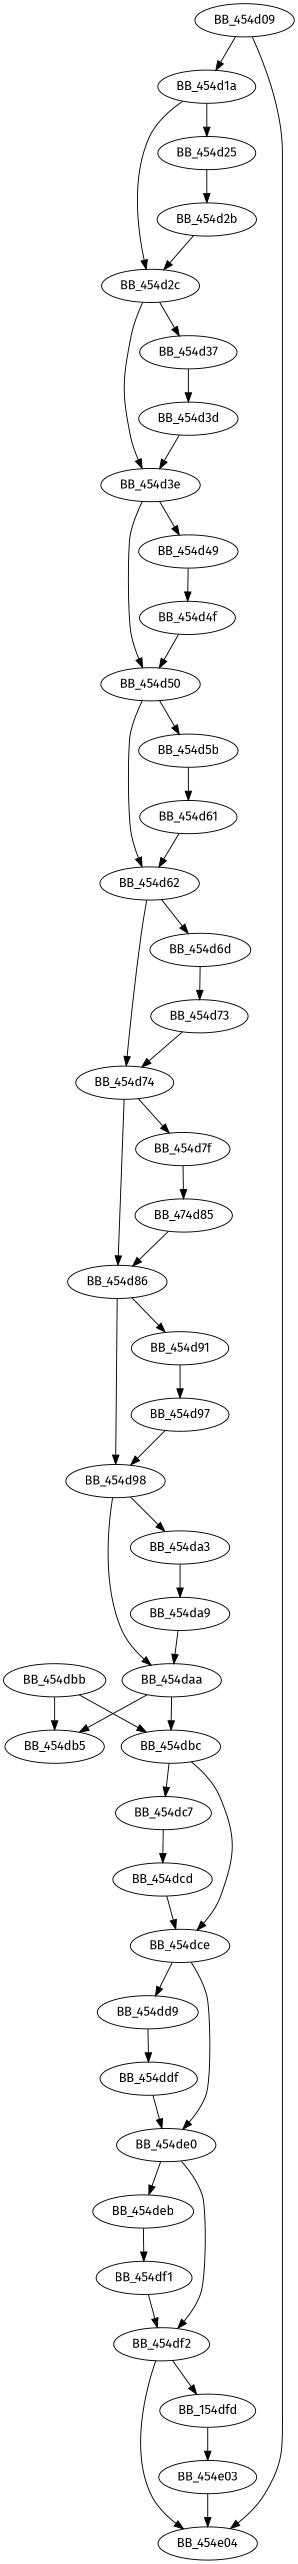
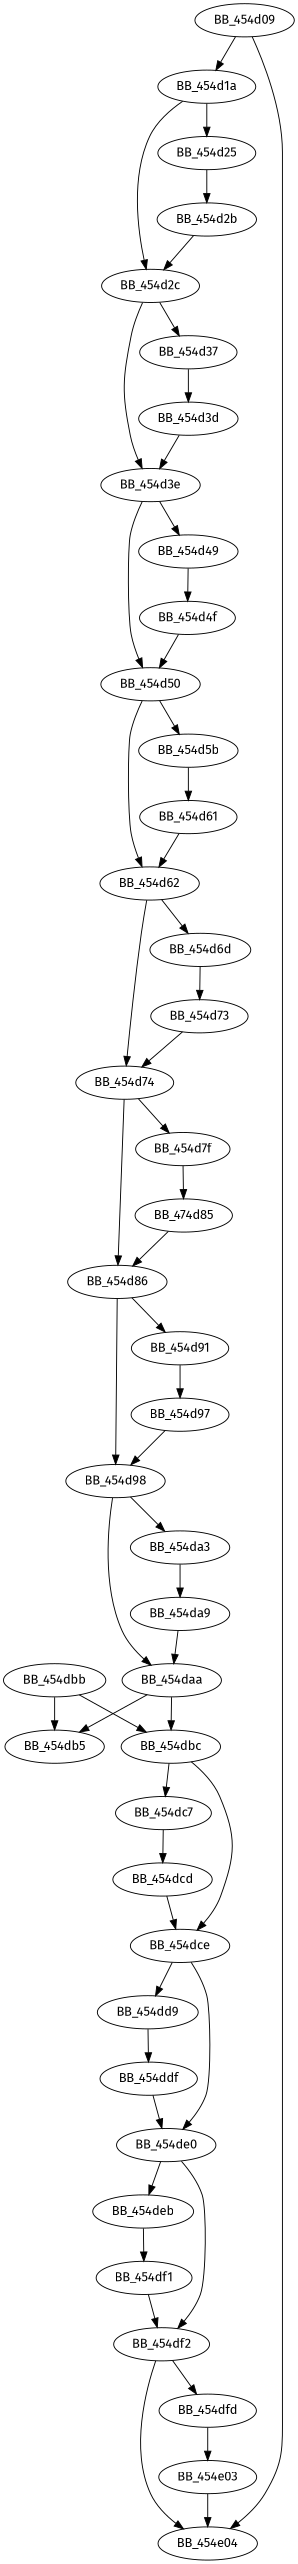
  digraph {
    fontname="Fira Sans"
    node [fontname="Fira Sans"]
    edge [fontname="Fira Sans"]
    BB_454d09
    BB_454d1a
    BB_454e04
    BB_454d25
    BB_454d2c
    BB_454d2b
    BB_454d37
    BB_454d3e
    BB_454d3d
    BB_454d49
    BB_454d50
    BB_454d4f
    BB_454d5b
    BB_454d62
    BB_454d61
    BB_454d6d
    BB_454d74
    BB_454d73
    BB_454d7f
    BB_454d86
    n21 [label=BB_474d85]
    BB_454d91
    BB_454d98
    BB_454d97
    BB_454da3
    BB_454daa
    BB_454da9
    BB_454db5
    BB_454dbc
    BB_454dc7
    BB_454dce
    BB_454dbb
    BB_454dcd
    BB_454dd9
    BB_454de0
    BB_454ddf
    BB_454deb
    BB_454df2
    BB_454df1
-   BB_454dfd [label=BB_154dfd]
+   BB_454dfd
    BB_454e03
    BB_454d09 -> BB_454d1a
    BB_454d09 -> BB_454e04
    BB_454d1a -> BB_454d25
    BB_454d1a -> BB_454d2c
    BB_454d25 -> BB_454d2b
    BB_454d2c -> BB_454d37
    BB_454d2c -> BB_454d3e
    BB_454d2b -> BB_454d2c
    BB_454d37 -> BB_454d3d
    BB_454d3e -> BB_454d49
    BB_454d3e -> BB_454d50
    BB_454d3d -> BB_454d3e
    BB_454d49 -> BB_454d4f
    BB_454d50 -> BB_454d5b
    BB_454d50 -> BB_454d62
    BB_454d4f -> BB_454d50
    BB_454d5b -> BB_454d61
    BB_454d62 -> BB_454d6d
    BB_454d62 -> BB_454d74
    BB_454d61 -> BB_454d62
    BB_454d6d -> BB_454d73
    BB_454d74 -> BB_454d7f
    BB_454d74 -> BB_454d86
    BB_454d73 -> BB_454d74
    BB_454d7f -> n21
    BB_454d86 -> BB_454d91
    BB_454d86 -> BB_454d98
    n21 -> BB_454d86
    BB_454d91 -> BB_454d97
    BB_454d98 -> BB_454da3
    BB_454d98 -> BB_454daa
    BB_454d97 -> BB_454d98
    BB_454da3 -> BB_454da9
    BB_454daa -> BB_454db5
    BB_454daa -> BB_454dbc
    BB_454da9 -> BB_454daa
    BB_454dbc -> BB_454dc7
    BB_454dbc -> BB_454dce
    BB_454dc7 -> BB_454dcd
    BB_454dce -> BB_454dd9
    BB_454dce -> BB_454de0
    BB_454dbb -> BB_454db5
    BB_454dbb -> BB_454dbc
    BB_454dcd -> BB_454dce
    BB_454dd9 -> BB_454ddf
    BB_454de0 -> BB_454deb
    BB_454de0 -> BB_454df2
    BB_454ddf -> BB_454de0
    BB_454deb -> BB_454df1
    BB_454df2 -> BB_454e04
    BB_454df2 -> BB_454dfd
    BB_454df1 -> BB_454df2
    BB_454dfd -> BB_454e03
    BB_454e03 -> BB_454e04
  }
